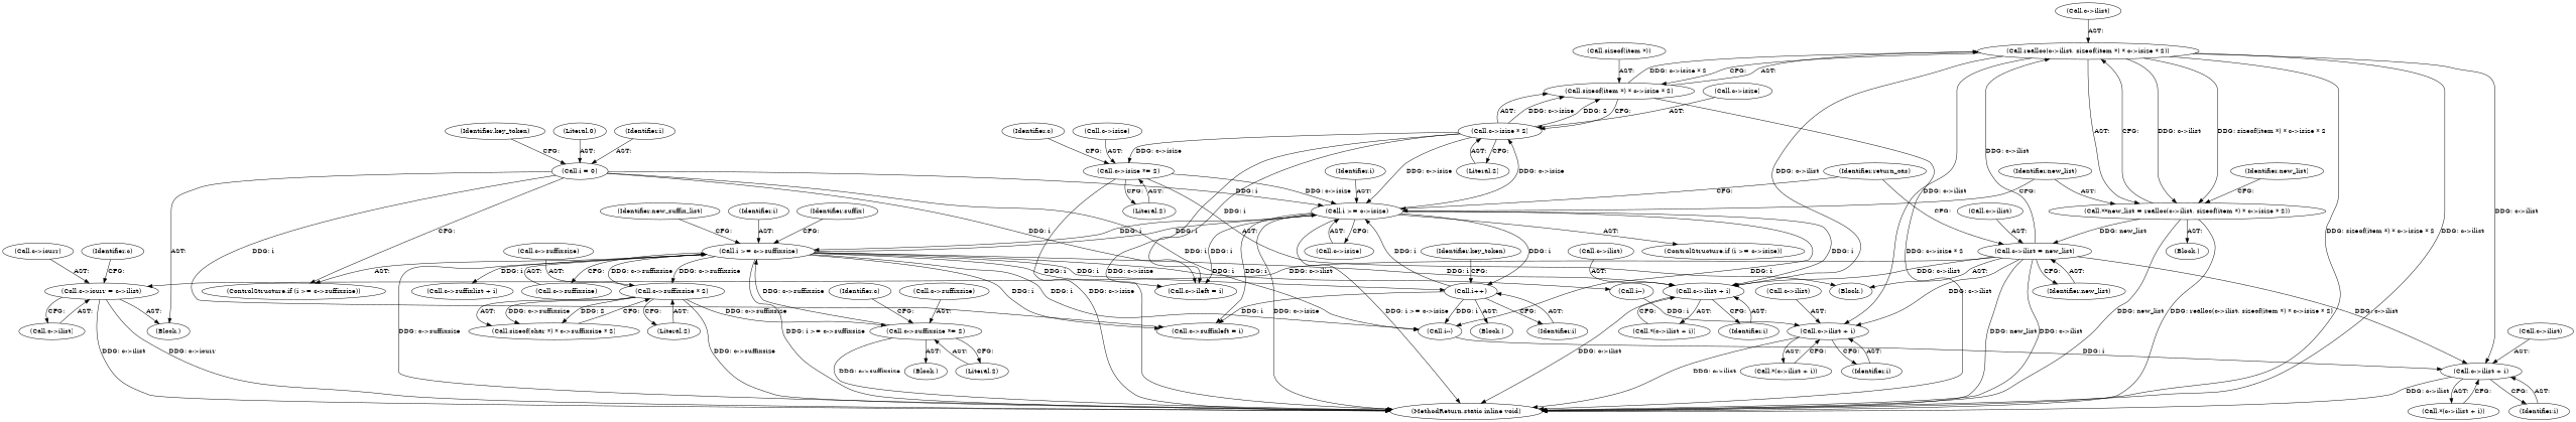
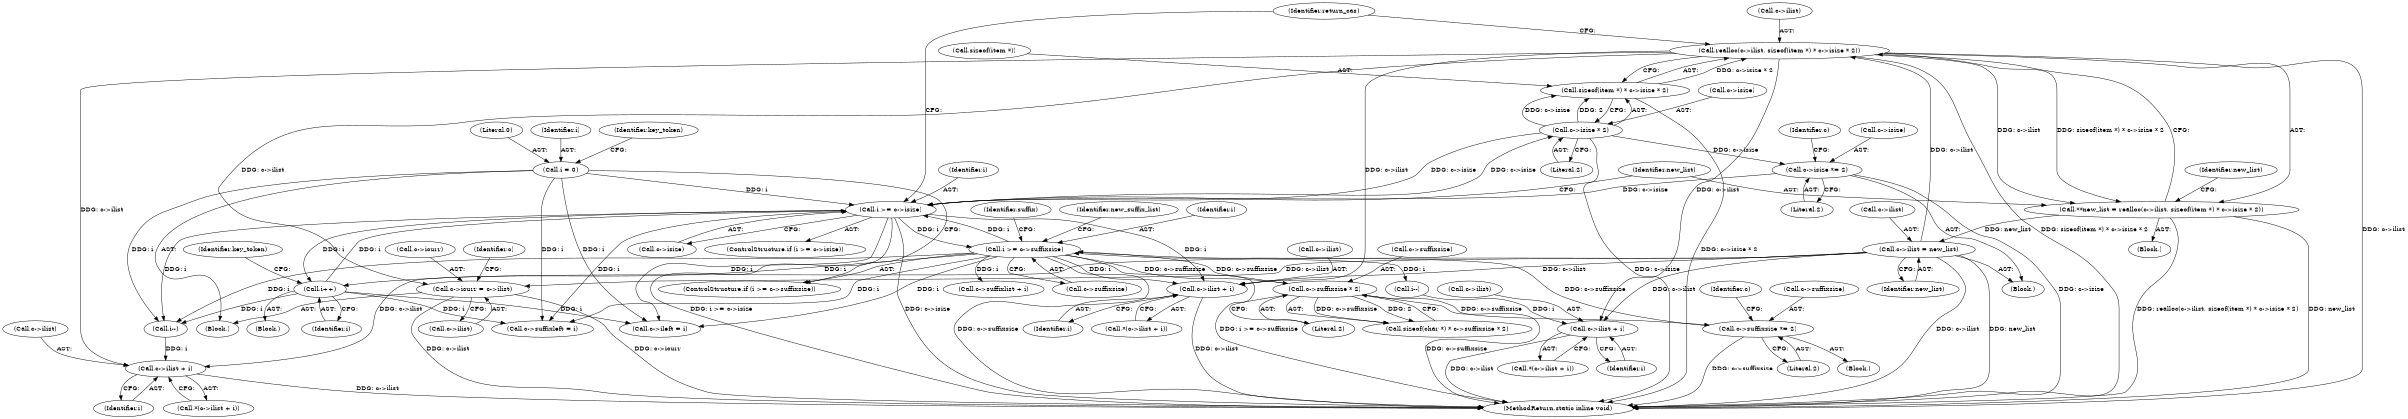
  digraph {
    fontname="DejaVu Serif"
    node [fontname="DejaVu Serif"]
    edge [fontname="DejaVu Serif"]
    n1 [label="(Call,realloc(c->ilist, sizeof(item *) * c->isize * 2))"]
    n2 [label="(Call,**new_list = realloc(c->ilist, sizeof(item *) * c->isize * 2))"]
    n3 [label="(Call,sizeof(item *) * c->isize * 2)"]
    n4 [label="(Call,c->ilist + i)"]
    n5 [label="(Call,c->ilist + i)"]
    n6 [label="(Call,c->ilist + i)"]
    n7 [label="(Call,c->icurr = c->ilist)"]
    n8 [label="(MethodReturn,static inline void)"]
    n9 [label="(Call,c->ilist = new_list)"]
    n10 [label="(Block,)"]
    n11 [label="(Call,c->isize * 2)"]
    n12 [label="(Call,*(c->ilist + i))"]
    n13 [label="(Identifier,i)"]
    n14 [label="(Call,*(c->ilist + i))"]
    n15 [label="(Identifier,i)"]
    n16 [label="(Identifier,i)"]
    n17 [label="(Call,*(c->ilist + i))"]
    n18 [label="(Block,)"]
    n19 [label="(Call,c->ilist)"]
    n20 [label="(Identifier,new_list)"]
    n21 [label="(Block,)"]
    n22 [label="(Call,i >= c->isize)"]
    n23 [label="(Call,c->isize *= 2)"]
    n24 [label="(Literal,2)"]
    n25 [label="(Call,i++)"]
    n26 [label="(Call,i >= c->suffixsize)"]
    n27 [label="(Call,c->suffixleft = i)"]
    n28 [label="(Call,c->isize)"]
    n29 [label="(Call,c->ileft = i)"]
    n30 [label="(Call,i--)"]
    n31 [label="(ControlStructure,if (i >= c->isize))"]
    n32 [label="(Literal,2)"]
    n33 [label="(Identifier,i)"]
    n34 [label="(Block,)"]
    n35 [label="(Call,c->suffixsize * 2)"]
    n36 [label="(Call,c->suffixlist + i)"]
    n37 [label="(ControlStructure,if (i >= c->suffixsize))"]
    n38 [label="(Call,c->suffixsize)"]
    n39 [label="(Call,i--)"]
    n40 [label="(Call,i = 0)"]
    n41 [label="(Literal,0)"]
    n42 [label="(Call,c->suffixsize *= 2)"]
    n43 [label="(Literal,2)"]
    n44 [label="(Call,sizeof(char *) * c->suffixsize * 2)"]
    n45 [label="(Block,)"]
    n46 [label="(Literal,2)"]
    n47 [label="(Identifier,suffix)"]
    n48 [label="(Identifier,i)"]
    n49 [label="(Identifier,key_token)"]
    n50 [label="(Call,sizeof(item *))"]
    n51 [label="(Identifier,c)"]
    n52 [label="(Call,c->ilist)"]
    n53 [label="(Call,c->suffixsize)"]
    n54 [label="(Call,c->icurr)"]
    n55 [label="(Identifier,return_cas)"]
    n56 [label="(Identifier,c)"]
    n57 [label="(Identifier,new_suffix_list)"]
    n58 [label="(Identifier,i)"]
    n59 [label="(Call,c->ilist)"]
    n60 [label="(Identifier,new_list)"]
    n61 [label="(Call,c->isize)"]
    n62 [label="(Identifier,i)"]
    n63 [label="(Identifier,new_list)"]
    n64 [label="(Identifier,c)"]
    n65 [label="(Identifier,key_token)"]
    n66 [label="(Call,c->suffixsize)"]
    n67 [label="(Call,c->isize)"]
    n68 [label="(Call,c->ilist)"]
    n69 [label="(Call,c->ilist)"]
    n70 [label="(Call,c->ilist)"]
    n1 -> n2 [label="AST: "]
    n1 -> n2 [label="DDG: c->ilist"]
    n1 -> n2 [label="DDG: sizeof(item *) * c->isize * 2"]
    n1 -> n3 [label="CFG: "]
    n1 -> n4 [label="DDG: c->ilist"]
    n1 -> n5 [label="DDG: c->ilist"]
    n1 -> n6 [label="DDG: c->ilist"]
+   n1 -> n7 [label="DDG: c->ilist"]
    n1 -> n8 [label="DDG: sizeof(item *) * c->isize * 2"]
    n1 -> n8 [label="DDG: c->ilist"]
    n2 -> n1 [label="CFG: "]
    n2 -> n8 [label="DDG: realloc(c->ilist, sizeof(item *) * c->isize * 2)"]
    n2 -> n8 [label="DDG: new_list"]
    n2 -> n9 [label="DDG: new_list"]
    n2 -> n10 [label="AST: "]
    n3 -> n1 [label="AST: "]
    n3 -> n1 [label="DDG: c->isize * 2"]
    n3 -> n8 [label="DDG: c->isize * 2"]
    n3 -> n11 [label="CFG: "]
    n4 -> n8 [label="DDG: c->ilist"]
    n4 -> n12 [label="AST: "]
    n4 -> n13 [label="CFG: "]
    n5 -> n8 [label="DDG: c->ilist"]
    n5 -> n14 [label="AST: "]
    n5 -> n15 [label="CFG: "]
    n6 -> n8 [label="DDG: c->ilist"]
    n6 -> n16 [label="CFG: "]
    n6 -> n17 [label="AST: "]
    n7 -> n8 [label="DDG: c->ilist"]
    n7 -> n8 [label="DDG: c->icurr"]
    n7 -> n18 [label="AST: "]
    n7 -> n19 [label="CFG: "]
    n9 -> n1 [label="DDG: c->ilist"]
    n9 -> n4 [label="DDG: c->ilist"]
    n9 -> n5 [label="DDG: c->ilist"]
    n9 -> n6 [label="DDG: c->ilist"]
    n9 -> n7 [label="DDG: c->ilist"]
    n9 -> n8 [label="DDG: new_list"]
    n9 -> n8 [label="DDG: c->ilist"]
    n9 -> n20 [label="CFG: "]
    n9 -> n21 [label="AST: "]
    n11 -> n3 [label="AST: "]
    n11 -> n3 [label="DDG: c->isize"]
    n11 -> n3 [label="DDG: 2"]
    n11 -> n8 [label="DDG: c->isize"]
    n11 -> n22 [label="DDG: c->isize"]
    n11 -> n23 [label="DDG: c->isize"]
    n11 -> n24 [label="CFG: "]
    n12 -> n4 [label="CFG: "]
    n13 -> n4 [label="AST: "]
    n14 -> n5 [label="CFG: "]
    n15 -> n5 [label="AST: "]
    n16 -> n6 [label="AST: "]
    n17 -> n6 [label="CFG: "]
    n19 -> n7 [label="AST: "]
    n20 -> n9 [label="AST: "]
    n22 -> n6 [label="DDG: i"]
    n22 -> n8 [label="DDG: c->isize"]
    n22 -> n8 [label="DDG: i >= c->isize"]
    n22 -> n11 [label="DDG: c->isize"]
    n22 -> n25 [label="DDG: i"]
    n22 -> n26 [label="DDG: i"]
    n22 -> n27 [label="DDG: i"]
    n22 -> n28 [label="CFG: "]
    n22 -> n29 [label="DDG: i"]
    n22 -> n30 [label="DDG: i"]
    n22 -> n31 [label="AST: "]
    n23 -> n8 [label="DDG: c->isize"]
    n23 -> n21 [label="AST: "]
    n23 -> n22 [label="DDG: c->isize"]
    n23 -> n32 [label="CFG: "]
    n24 -> n11 [label="AST: "]
    n25 -> n22 [label="DDG: i"]
    n25 -> n27 [label="DDG: i"]
-   n11 -> n29 [label="DDG: i"]
+   n25 -> n29 [label="DDG: i"]
    n25 -> n30 [label="DDG: i"]
    n25 -> n33 [label="CFG: "]
    n25 -> n34 [label="AST: "]
    n26 -> n6 [label="DDG: i"]
    n26 -> n8 [label="DDG: i >= c->suffixsize"]
    n26 -> n8 [label="DDG: c->suffixsize"]
    n26 -> n22 [label="DDG: i"]
    n26 -> n25 [label="DDG: i"]
    n26 -> n27 [label="DDG: i"]
    n26 -> n29 [label="DDG: i"]
    n26 -> n30 [label="DDG: i"]
    n26 -> n35 [label="DDG: c->suffixsize"]
    n26 -> n36 [label="DDG: i"]
    n26 -> n37 [label="AST: "]
    n26 -> n38 [label="CFG: "]
    n26 -> n39 [label="DDG: i"]
    n28 -> n22 [label="AST: "]
    n30 -> n4 [label="DDG: i"]
    n32 -> n23 [label="AST: "]
    n33 -> n25 [label="AST: "]
    n35 -> n8 [label="DDG: c->suffixsize"]
    n35 -> n26 [label="DDG: c->suffixsize"]
    n35 -> n42 [label="DDG: c->suffixsize"]
    n35 -> n43 [label="CFG: "]
    n35 -> n44 [label="AST: "]
    n35 -> n44 [label="DDG: c->suffixsize"]
    n35 -> n44 [label="DDG: 2"]
    n38 -> n26 [label="AST: "]
    n39 -> n5 [label="DDG: i"]
    n40 -> n18 [label="AST: "]
    n40 -> n22 [label="DDG: i"]
    n40 -> n27 [label="DDG: i"]
    n40 -> n29 [label="DDG: i"]
    n40 -> n30 [label="DDG: i"]
    n40 -> n37 [label="CFG: "]
    n41 -> n40 [label="AST: "]
    n42 -> n8 [label="DDG: c->suffixsize"]
    n42 -> n26 [label="DDG: c->suffixsize"]
    n42 -> n45 [label="AST: "]
    n42 -> n46 [label="CFG: "]
    n43 -> n35 [label="AST: "]
    n44 -> n35 [label="CFG: "]
    n46 -> n42 [label="AST: "]
    n47 -> n26 [label="CFG: "]
    n48 -> n22 [label="AST: "]
    n49 -> n25 [label="CFG: "]
    n50 -> n3 [label="AST: "]
    n51 -> n23 [label="CFG: "]
    n52 -> n6 [label="AST: "]
    n53 -> n35 [label="AST: "]
    n54 -> n7 [label="AST: "]
-   n55 -> n9 [label="CFG: "]
+   n55 -> n1 [label="CFG: "]
    n55 -> n22 [label="CFG: "]
    n56 -> n42 [label="CFG: "]
    n57 -> n26 [label="CFG: "]
    n58 -> n40 [label="AST: "]
    n59 -> n1 [label="AST: "]
    n60 -> n2 [label="AST: "]
    n60 -> n22 [label="CFG: "]
    n61 -> n11 [label="AST: "]
    n62 -> n26 [label="AST: "]
    n63 -> n2 [label="CFG: "]
    n64 -> n7 [label="CFG: "]
    n65 -> n40 [label="CFG: "]
    n66 -> n42 [label="AST: "]
    n67 -> n23 [label="AST: "]
    n68 -> n5 [label="AST: "]
    n69 -> n4 [label="AST: "]
    n70 -> n9 [label="AST: "]
  }
